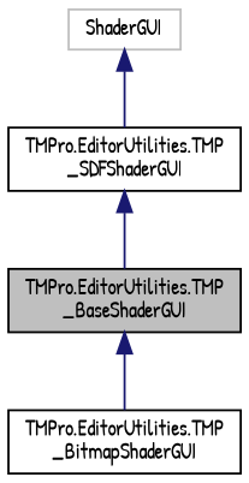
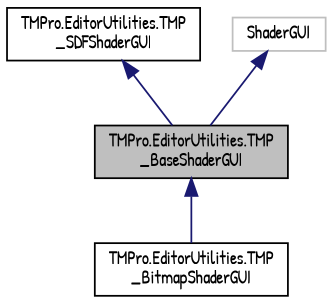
  digraph {
    fontname="Patrick Hand"
    node [color=black fillcolor=white fontname="Patrick Hand" fontsize=10 shape=record style=filled]
    edge [color=midnightblue dir=back fontname="Patrick Hand" fontsize=10 labelfontname=Helvetica labelfontsize=10 style=solid]
    n1 [fillcolor=grey75 fontcolor=black height=0.2 label="TMPro.EditorUtilities.TMP\l_BaseShaderGUI" width=0.4]
    n2 [height=0.2 label="TMPro.EditorUtilities.TMP\l_BitmapShaderGUI" width=0.4]
    n3 [height=0.2 label="TMPro.EditorUtilities.TMP\l_SDFShaderGUI" width=0.4]
    n4 [color=grey75 height=0.2 label=ShaderGUI width=0.4]
    n1 -> n2
    n3 -> n1
-   n4 -> n3
+   n4 -> n1
  }
